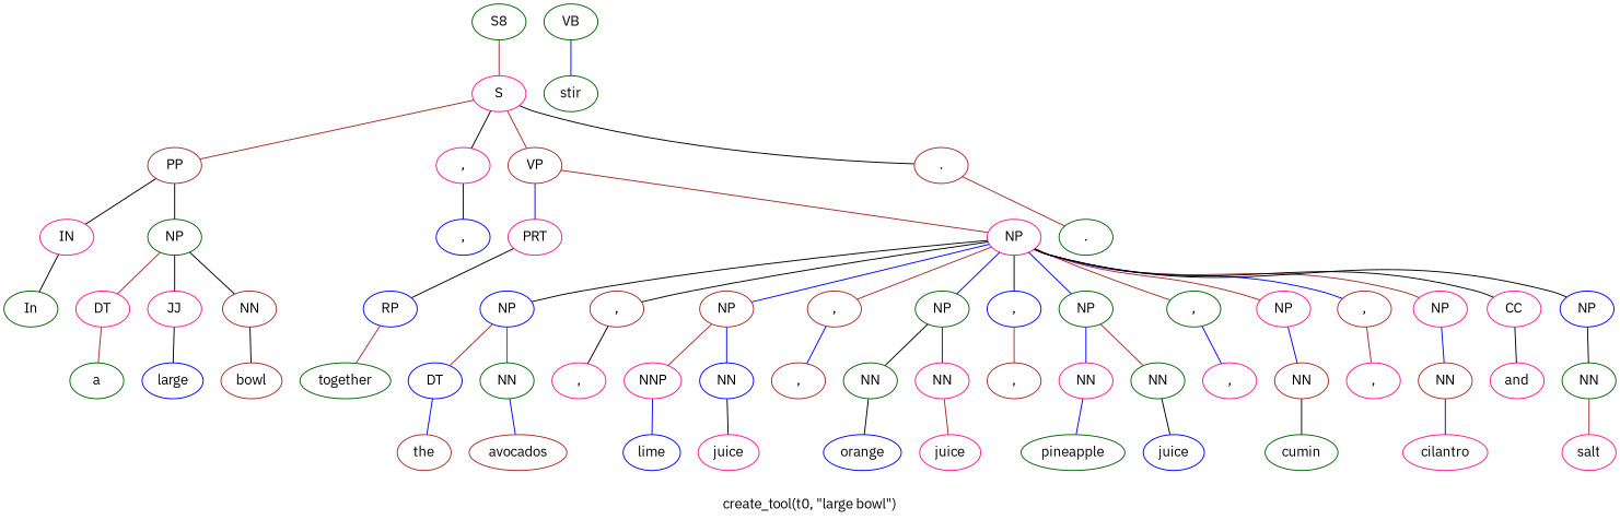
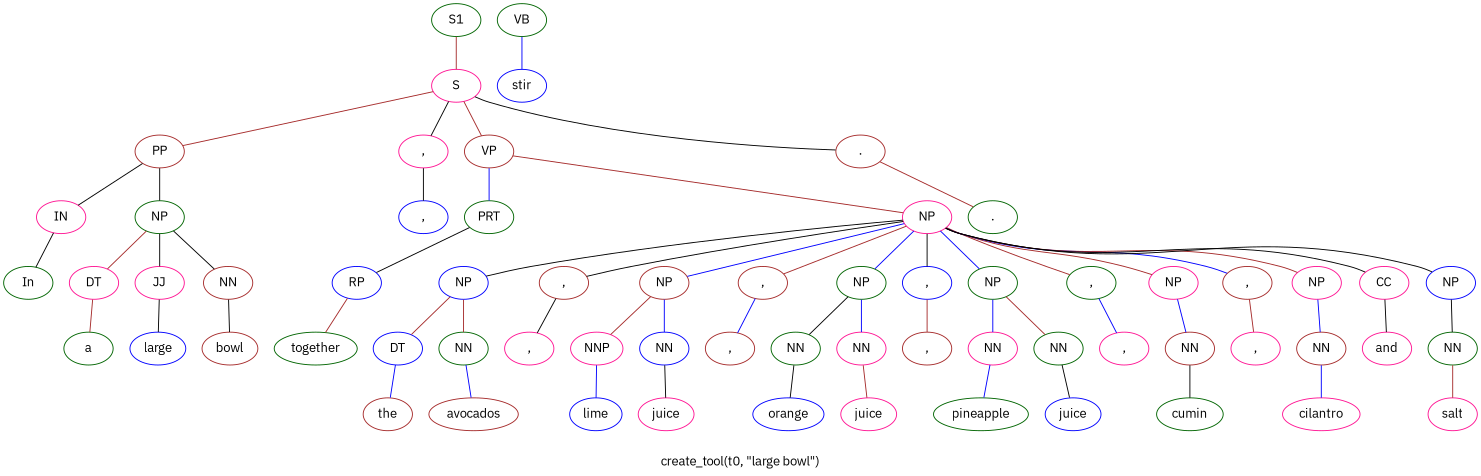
  graph {
    fontname="IBM Plex Sans"
    label="create_tool(t0, \"large bowl\")"
    node [color=deeppink fontname="IBM Plex Sans"]
    edge [color=black fontname="IBM Plex Sans"]
-   n1 [color=darkgreen label=S8]
+   n1 [color=darkgreen label=S1]
    n2 [label=S]
    n3 [color=brown label=PP]
    n4 [label=","]
    n5 [color=brown label=VP]
    n6 [color=brown label="."]
    n7 [label=IN]
    n8 [color=darkgreen label=NP]
    n9 [color=blue label=","]
-   n10 [label=PRT]
+   n10 [color=darkgreen label=PRT]
    n11 [label=NP]
    n12 [color=darkgreen label="."]
    n13 [color=darkgreen label=In]
    n14 [label=DT]
    n15 [label=JJ]
    n16 [color=brown label=NN]
    n17 [color=darkgreen label=a]
    n18 [color=blue label=large]
    n19 [color=brown label=bowl]
    n20 [color=darkgreen label=VB]
-   n21 [color=darkgreen label=stir]
+   n21 [color=blue label=stir]
    n22 [color=blue label=RP]
    n23 [color=blue label=NP]
    n24 [color=brown label=","]
    n25 [color=brown label=NP]
    n26 [color=brown label=","]
    n27 [color=darkgreen label=NP]
    n28 [color=blue label=","]
    n29 [color=darkgreen label=NP]
    n30 [color=darkgreen label=","]
    n31 [label=NP]
    n32 [color=brown label=","]
    n33 [label=NP]
    n34 [label=CC]
    n35 [color=blue label=NP]
    n36 [color=darkgreen label=together]
    n37 [color=blue label=DT]
    n38 [color=darkgreen label=NN]
    n39 [label=","]
    n40 [label=NNP]
    n41 [color=blue label=NN]
    n42 [color=brown label=","]
    n43 [color=darkgreen label=NN]
    n44 [label=NN]
    n45 [color=brown label=","]
    n46 [label=NN]
    n47 [color=darkgreen label=NN]
    n48 [label=","]
    n49 [color=brown label=NN]
    n50 [label=","]
    n51 [color=brown label=NN]
    n52 [label=and]
    n53 [color=darkgreen label=NN]
    n54 [color=brown label=the]
    n55 [color=brown label=avocados]
    n56 [color=blue label=lime]
    n57 [label=juice]
    n58 [color=blue label=orange]
    n59 [label=juice]
    n60 [color=darkgreen label=pineapple]
    n61 [color=blue label=juice]
    n62 [color=darkgreen label=cumin]
    n63 [label=cilantro]
    n64 [label=salt]
    n1 -- n2 [color=brown]
    n2 -- n3 [color=brown]
    n2 -- n4
    n2 -- n5 [color=brown]
    n2 -- n6
    n3 -- n7
    n3 -- n8
    n4 -- n9
    n5 -- n10 [color=blue]
    n5 -- n11 [color=brown]
    n6 -- n12 [color=brown]
    n7 -- n13
    n8 -- n14 [color=brown]
    n8 -- n15
    n8 -- n16
    n10 -- n22
    n11 -- n23
    n11 -- n24
    n11 -- n25 [color=blue]
    n11 -- n26 [color=brown]
    n11 -- n27 [color=blue]
    n11 -- n28
    n11 -- n29 [color=blue]
    n11 -- n30 [color=brown]
    n11 -- n31 [color=brown]
    n11 -- n32 [color=blue]
    n11 -- n33 [color=brown]
    n11 -- n34
    n11 -- n35
    n14 -- n17 [color=brown]
    n15 -- n18
    n16 -- n19
    n20 -- n21 [color=blue]
    n22 -- n36 [color=brown]
    n23 -- n37 [color=brown]
    n23 -- n38 [color=brown]
    n24 -- n39
    n25 -- n40 [color=brown]
    n25 -- n41 [color=blue]
    n26 -- n42 [color=blue]
    n27 -- n43
    n27 -- n44 [color=blue]
    n28 -- n45 [color=brown]
    n29 -- n46 [color=blue]
    n29 -- n47 [color=brown]
    n30 -- n48 [color=blue]
    n31 -- n49 [color=blue]
    n32 -- n50 [color=brown]
    n33 -- n51 [color=blue]
    n34 -- n52
    n35 -- n53
    n37 -- n54 [color=blue]
    n38 -- n55 [color=blue]
    n40 -- n56 [color=blue]
    n41 -- n57
    n43 -- n58
    n44 -- n59 [color=brown]
    n46 -- n60 [color=blue]
    n47 -- n61
    n49 -- n62
    n51 -- n63 [color=blue]
    n53 -- n64 [color=brown]
  }
